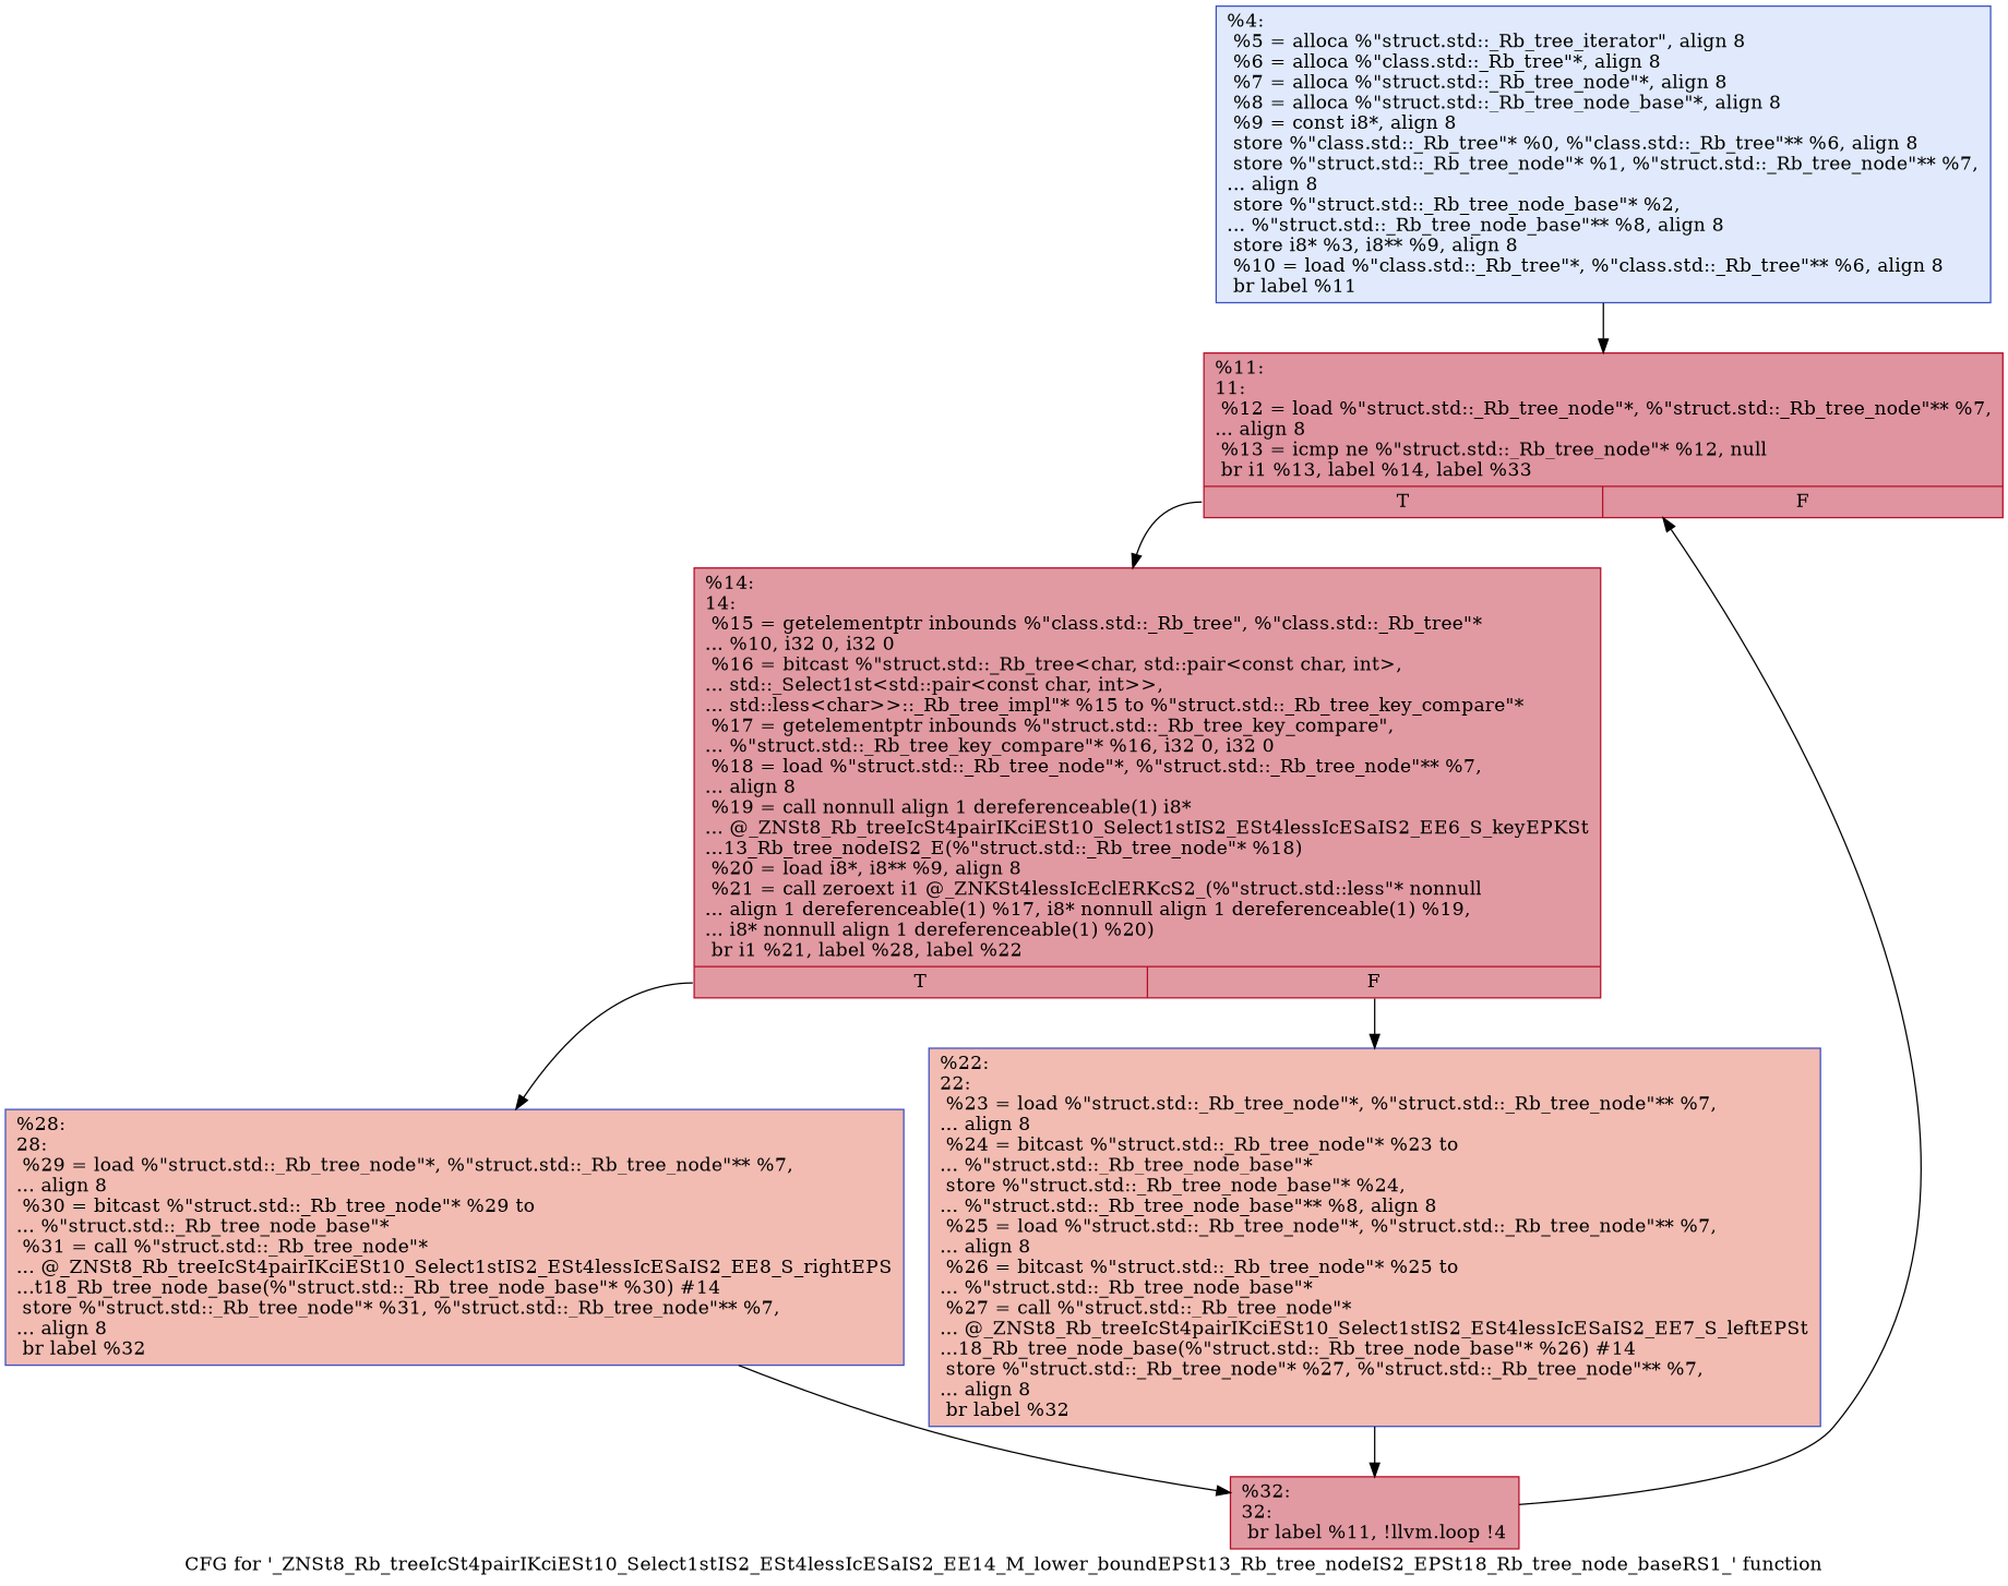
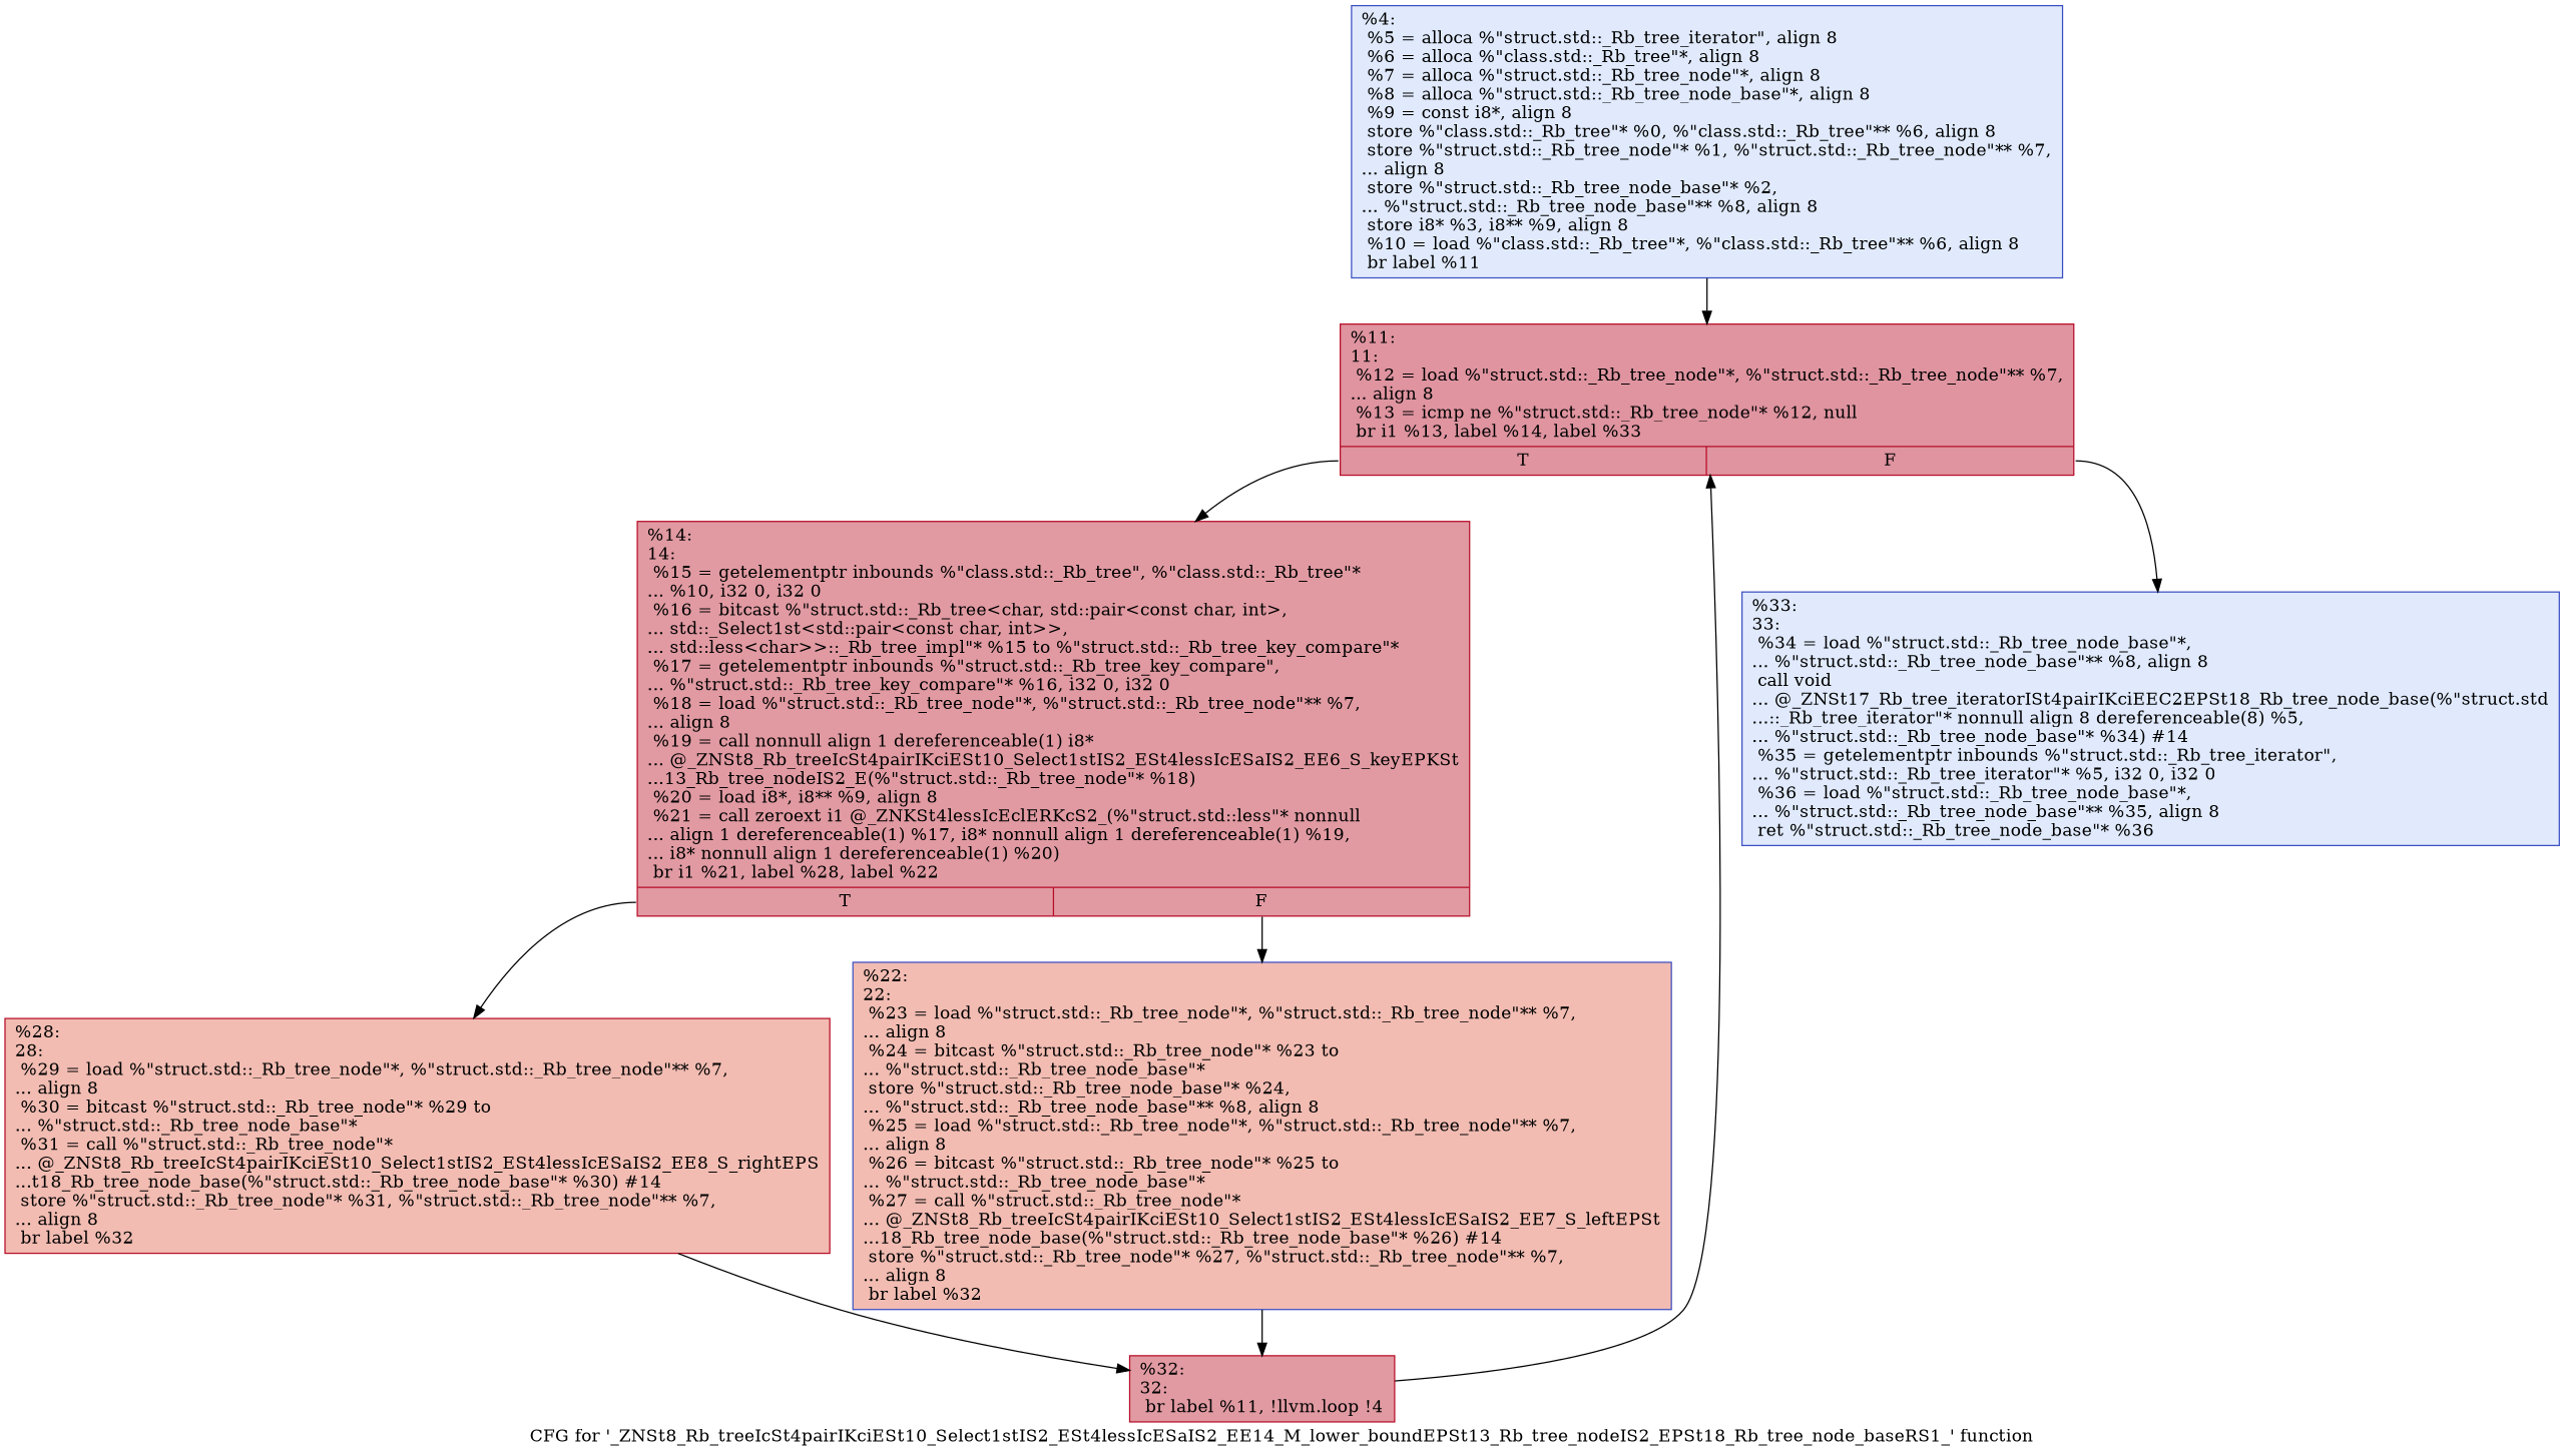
  digraph {
    label="CFG for '_ZNSt8_Rb_treeIcSt4pairIKciESt10_Select1stIS2_ESt4lessIcESaIS2_EE14_M_lower_boundEPSt13_Rb_tree_nodeIS2_EPSt18_Rb_tree_node_baseRS1_' function"
    node [color="#3d50c3ff" fillcolor="#b9d0f970" shape=record style=filled]
    n1 [label="{%4:\l  %5 = alloca %\"struct.std::_Rb_tree_iterator\", align 8\l  %6 = alloca %\"class.std::_Rb_tree\"*, align 8\l  %7 = alloca %\"struct.std::_Rb_tree_node\"*, align 8\l  %8 = alloca %\"struct.std::_Rb_tree_node_base\"*, align 8\l  %9 = const i8*, align 8\l  store %\"class.std::_Rb_tree\"* %0, %\"class.std::_Rb_tree\"** %6, align 8\l  store %\"struct.std::_Rb_tree_node\"* %1, %\"struct.std::_Rb_tree_node\"** %7,\l... align 8\l  store %\"struct.std::_Rb_tree_node_base\"* %2,\l... %\"struct.std::_Rb_tree_node_base\"** %8, align 8\l  store i8* %3, i8** %9, align 8\l  %10 = load %\"class.std::_Rb_tree\"*, %\"class.std::_Rb_tree\"** %6, align 8\l  br label %11\l}"]
    n2 [color="#b70d28ff" fillcolor="#b70d2870" label="{%11:\l11:                                               \l  %12 = load %\"struct.std::_Rb_tree_node\"*, %\"struct.std::_Rb_tree_node\"** %7,\l... align 8\l  %13 = icmp ne %\"struct.std::_Rb_tree_node\"* %12, null\l  br i1 %13, label %14, label %33\l|{<s0>T|<s1>F}}"]
    n3 [color="#b70d28ff" fillcolor="#bb1b2c70" label="{%14:\l14:                                               \l  %15 = getelementptr inbounds %\"class.std::_Rb_tree\", %\"class.std::_Rb_tree\"*\l... %10, i32 0, i32 0\l  %16 = bitcast %\"struct.std::_Rb_tree\<char, std::pair\<const char, int\>,\l... std::_Select1st\<std::pair\<const char, int\>\>,\l... std::less\<char\>\>::_Rb_tree_impl\"* %15 to %\"struct.std::_Rb_tree_key_compare\"*\l  %17 = getelementptr inbounds %\"struct.std::_Rb_tree_key_compare\",\l... %\"struct.std::_Rb_tree_key_compare\"* %16, i32 0, i32 0\l  %18 = load %\"struct.std::_Rb_tree_node\"*, %\"struct.std::_Rb_tree_node\"** %7,\l... align 8\l  %19 = call nonnull align 1 dereferenceable(1) i8*\l... @_ZNSt8_Rb_treeIcSt4pairIKciESt10_Select1stIS2_ESt4lessIcESaIS2_EE6_S_keyEPKSt\l...13_Rb_tree_nodeIS2_E(%\"struct.std::_Rb_tree_node\"* %18)\l  %20 = load i8*, i8** %9, align 8\l  %21 = call zeroext i1 @_ZNKSt4lessIcEclERKcS2_(%\"struct.std::less\"* nonnull\l... align 1 dereferenceable(1) %17, i8* nonnull align 1 dereferenceable(1) %19,\l... i8* nonnull align 1 dereferenceable(1) %20)\l  br i1 %21, label %28, label %22\l|{<s0>T|<s1>F}}"]
-   n5 [fillcolor="#e1675170" label="{%28:\l28:                                               \l  %29 = load %\"struct.std::_Rb_tree_node\"*, %\"struct.std::_Rb_tree_node\"** %7,\l... align 8\l  %30 = bitcast %\"struct.std::_Rb_tree_node\"* %29 to\l... %\"struct.std::_Rb_tree_node_base\"*\l  %31 = call %\"struct.std::_Rb_tree_node\"*\l... @_ZNSt8_Rb_treeIcSt4pairIKciESt10_Select1stIS2_ESt4lessIcESaIS2_EE8_S_rightEPS\l...t18_Rb_tree_node_base(%\"struct.std::_Rb_tree_node_base\"* %30) #14\l  store %\"struct.std::_Rb_tree_node\"* %31, %\"struct.std::_Rb_tree_node\"** %7,\l... align 8\l  br label %32\l}"]
+   n4 [label="{%33:\l33:                                               \l  %34 = load %\"struct.std::_Rb_tree_node_base\"*,\l... %\"struct.std::_Rb_tree_node_base\"** %8, align 8\l  call void\l... @_ZNSt17_Rb_tree_iteratorISt4pairIKciEEC2EPSt18_Rb_tree_node_base(%\"struct.std\l...::_Rb_tree_iterator\"* nonnull align 8 dereferenceable(8) %5,\l... %\"struct.std::_Rb_tree_node_base\"* %34) #14\l  %35 = getelementptr inbounds %\"struct.std::_Rb_tree_iterator\",\l... %\"struct.std::_Rb_tree_iterator\"* %5, i32 0, i32 0\l  %36 = load %\"struct.std::_Rb_tree_node_base\"*,\l... %\"struct.std::_Rb_tree_node_base\"** %35, align 8\l  ret %\"struct.std::_Rb_tree_node_base\"* %36\l}"]
+   n5 [color="#b70d28ff" fillcolor="#e1675170" label="{%28:\l28:                                               \l  %29 = load %\"struct.std::_Rb_tree_node\"*, %\"struct.std::_Rb_tree_node\"** %7,\l... align 8\l  %30 = bitcast %\"struct.std::_Rb_tree_node\"* %29 to\l... %\"struct.std::_Rb_tree_node_base\"*\l  %31 = call %\"struct.std::_Rb_tree_node\"*\l... @_ZNSt8_Rb_treeIcSt4pairIKciESt10_Select1stIS2_ESt4lessIcESaIS2_EE8_S_rightEPS\l...t18_Rb_tree_node_base(%\"struct.std::_Rb_tree_node_base\"* %30) #14\l  store %\"struct.std::_Rb_tree_node\"* %31, %\"struct.std::_Rb_tree_node\"** %7,\l... align 8\l  br label %32\l}"]
    n6 [fillcolor="#e1675170" label="{%22:\l22:                                               \l  %23 = load %\"struct.std::_Rb_tree_node\"*, %\"struct.std::_Rb_tree_node\"** %7,\l... align 8\l  %24 = bitcast %\"struct.std::_Rb_tree_node\"* %23 to\l... %\"struct.std::_Rb_tree_node_base\"*\l  store %\"struct.std::_Rb_tree_node_base\"* %24,\l... %\"struct.std::_Rb_tree_node_base\"** %8, align 8\l  %25 = load %\"struct.std::_Rb_tree_node\"*, %\"struct.std::_Rb_tree_node\"** %7,\l... align 8\l  %26 = bitcast %\"struct.std::_Rb_tree_node\"* %25 to\l... %\"struct.std::_Rb_tree_node_base\"*\l  %27 = call %\"struct.std::_Rb_tree_node\"*\l... @_ZNSt8_Rb_treeIcSt4pairIKciESt10_Select1stIS2_ESt4lessIcESaIS2_EE7_S_leftEPSt\l...18_Rb_tree_node_base(%\"struct.std::_Rb_tree_node_base\"* %26) #14\l  store %\"struct.std::_Rb_tree_node\"* %27, %\"struct.std::_Rb_tree_node\"** %7,\l... align 8\l  br label %32\l}"]
    n7 [color="#b70d28ff" fillcolor="#bb1b2c70" label="{%32:\l32:                                               \l  br label %11, !llvm.loop !4\l}"]
    n1 -> n2
    n2 -> n3 [tailport=s0]
+   n2 -> n4 [tailport=s1]
    n3 -> n5 [tailport=s0]
    n3 -> n6 [tailport=s1]
    n5 -> n7
    n6 -> n7
    n7 -> n2
  }
